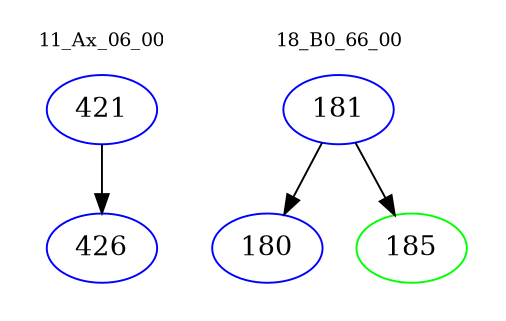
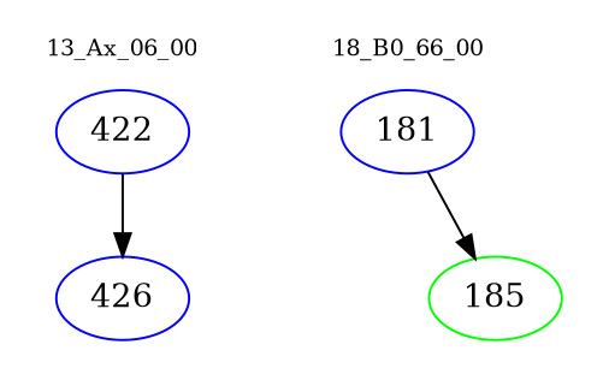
  digraph {
    node [color=blue]
    edge [color=black]
-   n1 [label=421]
+   n1 [label=422]
    n2 [label=426]
    n3 [label=181]
-   n4 [label=180]
    n5 [color=green label=185]
    subgraph cluster_1 {
      color=white
      fontsize=10
-     label="11_Ax_06_00"
+     label="13_Ax_06_00"
      n1
      n2
    }
    subgraph cluster_2 {
      color=white
      fontsize=10
      label="18_B0_66_00"
      n3
-     n4
      n5
    }
    n1 -> n2
-   n3 -> n4
    n3 -> n5
  }
